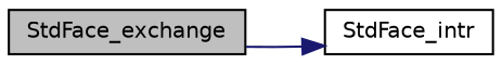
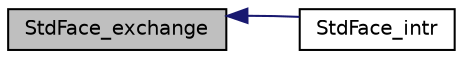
  digraph {
    rankdir=LR
    node [color=black fontname=Helvetica fontsize=10 shape=record style=filled]
    n1 [fillcolor=grey75 fontcolor=black height=0.2 label=StdFace_exchange width=0.4]
    n2 [fillcolor=white height=0.2 label=StdFace_intr width=0.4]
-   n1 -> n2 [color=midnightblue fontname=Helvetica fontsize=10 labelfontname=Helvetica labelfontsize=10 style=solid]
+   n2 -> n1 [color=midnightblue fontname=Helvetica fontsize=10 labelfontname=Helvetica labelfontsize=10 style=solid]
  }
